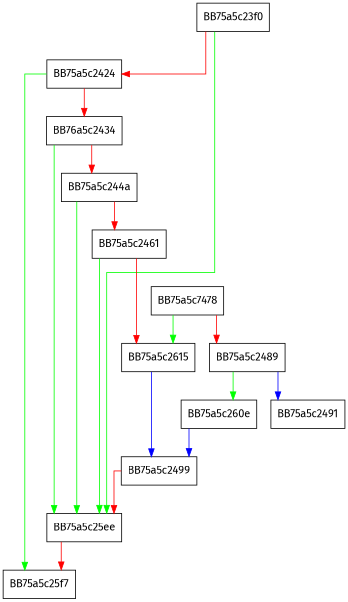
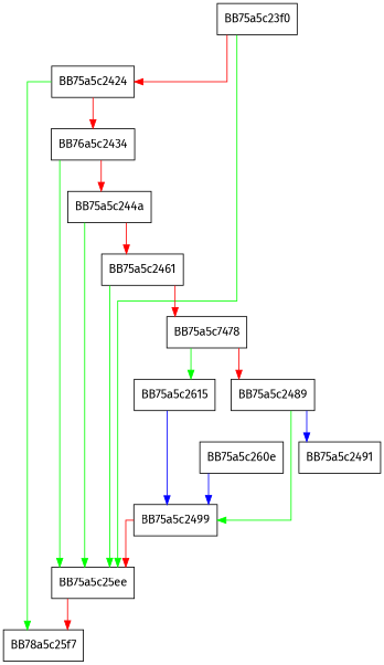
  digraph {
    fontname="Fira Sans"
    splines=ortho
    node [fontname="Fira Sans" shape=box]
    edge [color=red fontname="Fira Sans"]
    BB75a5c23f0
    BB75a5c2424
    BB75a5c25ee
-   BB75a5c25f7
+   BB75a5c25f7 [label=BB78a5c25f7]
    n5 [label=BB76a5c2434]
    BB75a5c244a
    BB75a5c2461
    n8 [label=BB75a5c7478]
    BB75a5c2615
    BB75a5c2489
    BB75a5c2499
    BB75a5c260e
    BB75a5c2491
    BB75a5c23f0 -> BB75a5c2424
    BB75a5c23f0 -> BB75a5c25ee [color=green]
    BB75a5c2424 -> BB75a5c25f7 [color=green]
    BB75a5c2424 -> n5
    BB75a5c25ee -> BB75a5c25f7
    n5 -> BB75a5c25ee [color=green]
    n5 -> BB75a5c244a
    BB75a5c244a -> BB75a5c25ee [color=green]
    BB75a5c244a -> BB75a5c2461
    BB75a5c2461 -> BB75a5c25ee [color=green]
-   BB75a5c2461 -> BB75a5c2615
+   BB75a5c2461 -> n8
    n8 -> BB75a5c2615 [color=green]
    n8 -> BB75a5c2489
    BB75a5c2615 -> BB75a5c2499 [color=blue]
-   BB75a5c2489 -> BB75a5c260e [color=green]
+   BB75a5c2489 -> BB75a5c2499 [color=green]
    BB75a5c2489 -> BB75a5c2491 [color=blue]
    BB75a5c2499 -> BB75a5c25ee
    BB75a5c260e -> BB75a5c2499 [color=blue]
  }
